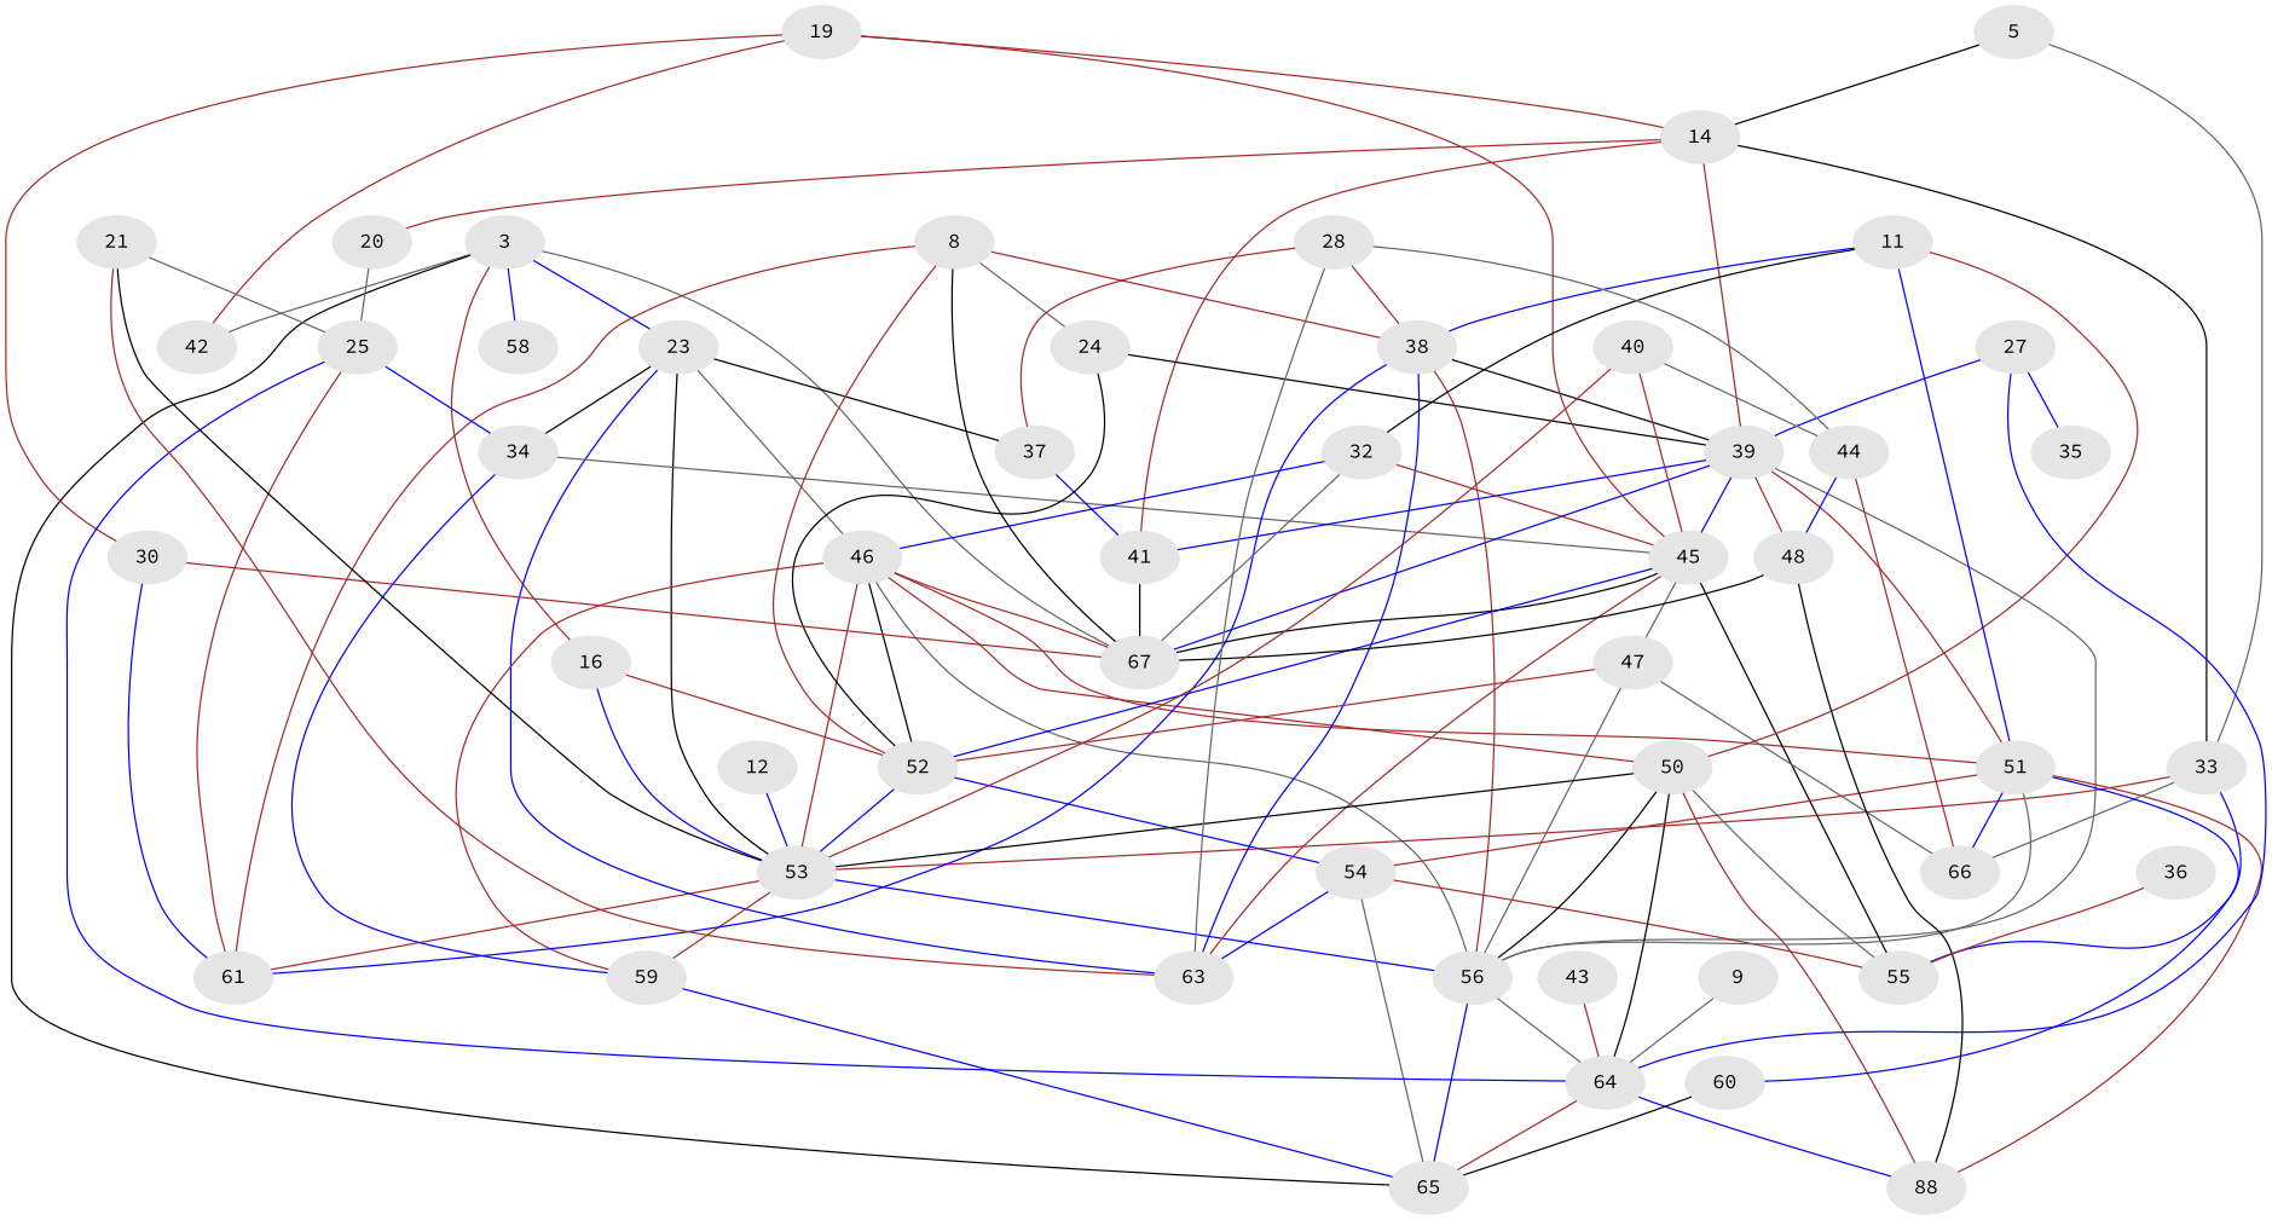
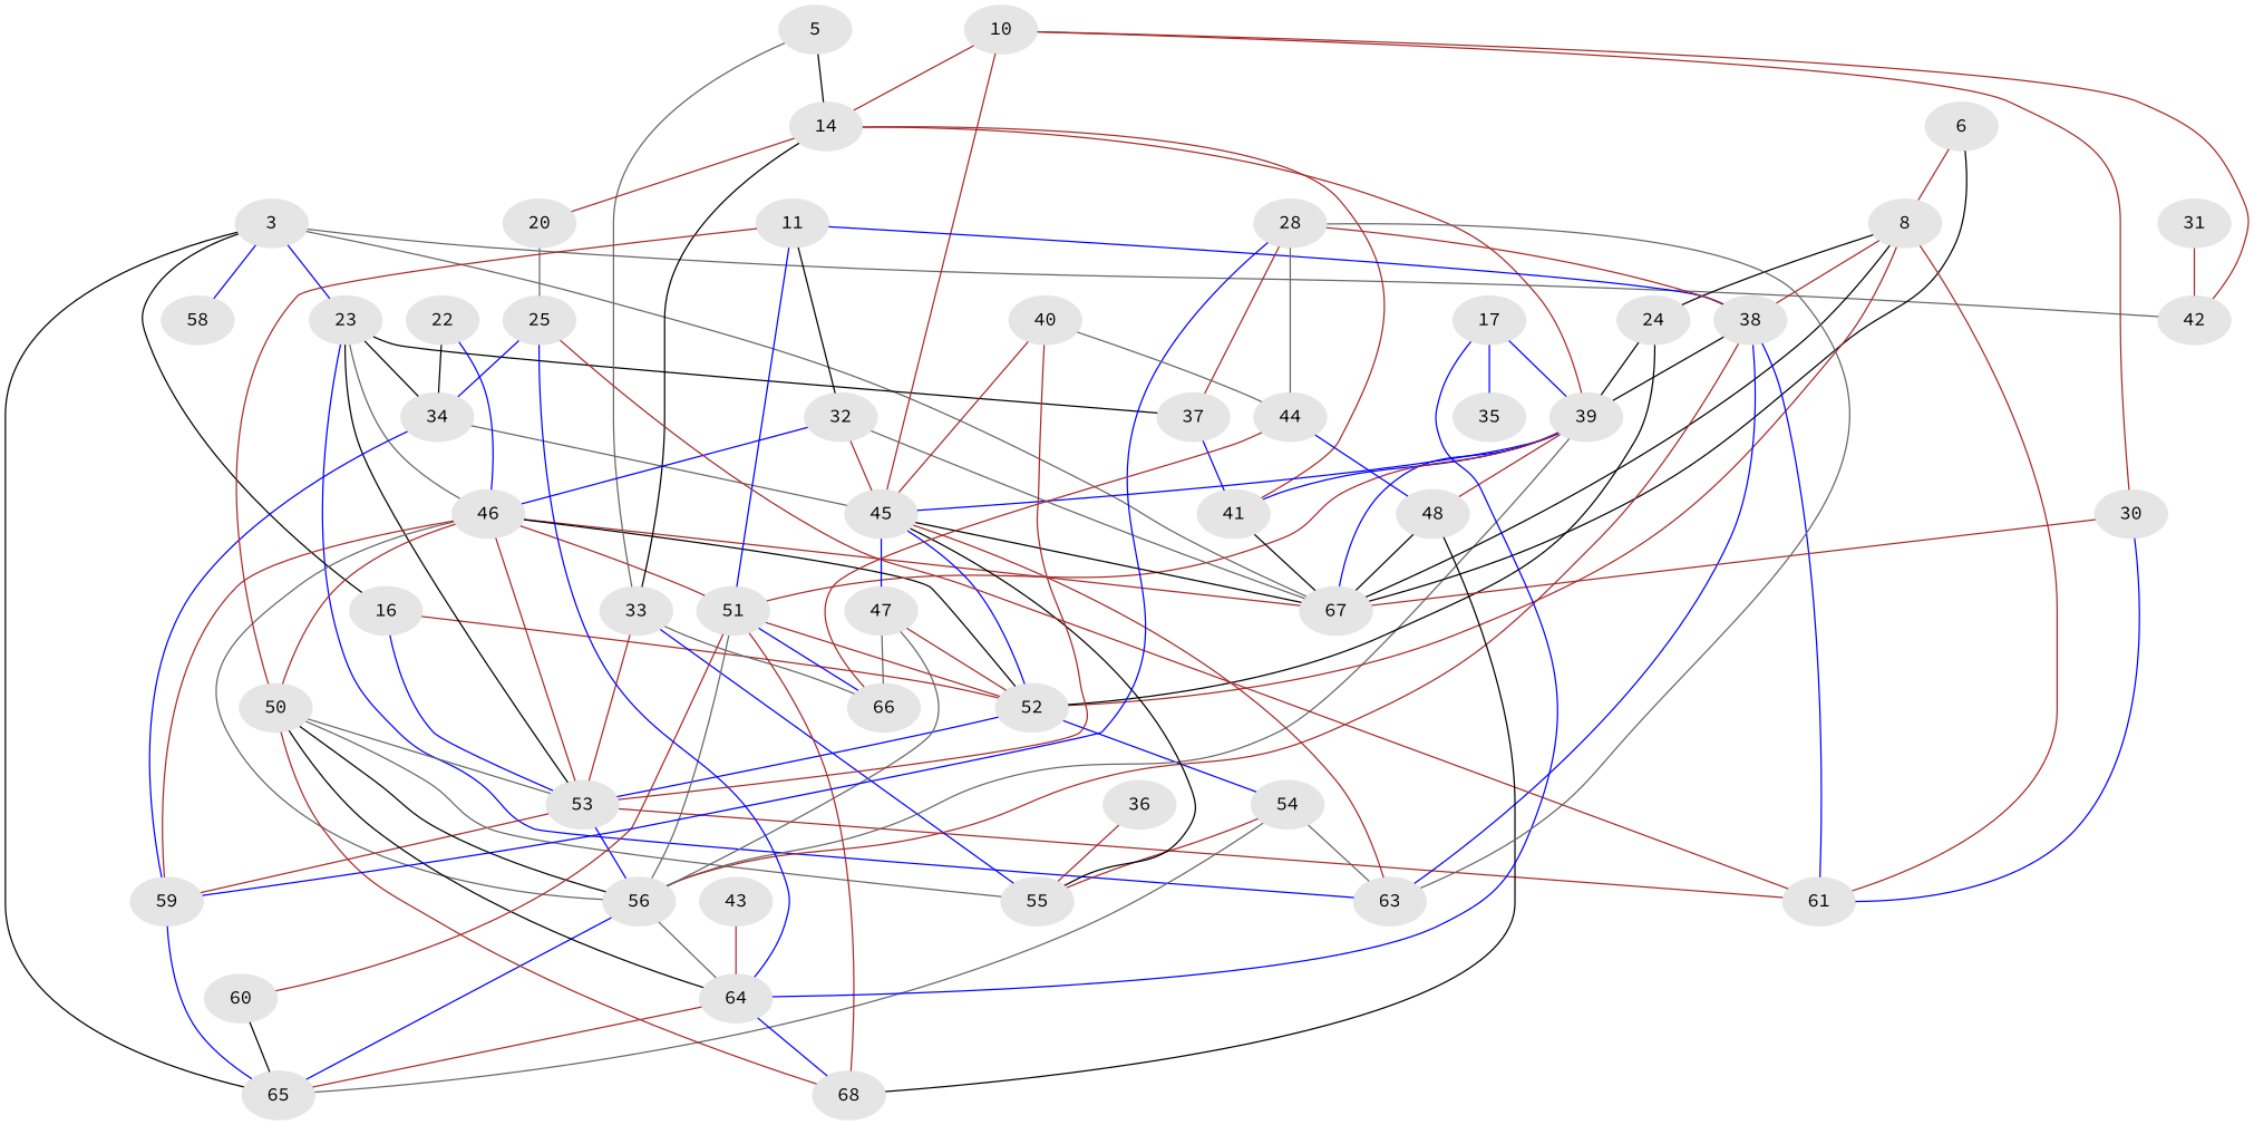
  graph {
    fontname="Source Code Pro"
    node [color=gray90 fontname="Source Code Pro" style=filled]
    edge [color=brown fontname="Source Code Pro" weight=1.0]
    3
    16
    23
    42
    58
    65
    67
    52
    53
    63
    34
    46
    37
    5
    14
    33
    20
    39
    41
    55
    66
+   6
    8
    n24 [label=24]
    38
    61
    56
    54
-   9
    64
-   68 [label=88]
-   10 [label=19]
+   68
+   10
    30
    45
    47
    11
    32
    50
    51
    60
-   12
    59
    25
    48
-   17 [label=27]
+   17
    35
-   21
+   22
    28
    44
+   31
    36
    40
    43
-   3 -- 16
+   3 -- 16 [color=black]
    3 -- 23 [color=blue]
    3 -- 42 [color=gray40]
    3 -- 58 [color=blue]
    3 -- 65 [color=black]
    3 -- 67 [color=gray40]
    16 -- 52
    16 -- 53 [color=blue]
    23 -- 53 [color=black]
    23 -- 63 [color=blue]
    23 -- 34 [color=black]
    23 -- 46 [color=gray40]
    23 -- 37 [color=black]
    52 -- 53 [color=blue]
    52 -- 54 [color=blue]
    53 -- 61
    53 -- 56 [color=blue]
    53 -- 59
    34 -- 45 [color=gray40]
    34 -- 59 [color=blue]
    46 -- 67
    46 -- 52 [color=black]
    46 -- 53
    46 -- 56 [color=gray40]
    46 -- 50
    46 -- 51
    46 -- 59
    37 -- 41 [color=blue]
    5 -- 14 [color=black]
    5 -- 33 [color=gray40]
    14 -- 33 [color=black]
    14 -- 20
    14 -- 39
    14 -- 41
    33 -- 53
    33 -- 55 [color=blue]
    33 -- 66 [color=gray40]
    20 -- 25 [color=gray40]
    39 -- 67 [color=blue]
    39 -- 41 [color=blue]
    39 -- 56 [color=gray40]
    39 -- 45 [color=blue]
    39 -- 51
    39 -- 48
    41 -- 67 [color=black]
+   6 -- 67 [color=black]
+   6 -- 8
    8 -- 67 [color=black]
    8 -- 52
-   8 -- n24 [color=gray40]
+   8 -- n24 [color=black]
    8 -- 38
    8 -- 61
    n24 -- 52 [color=black]
    n24 -- 39 [color=black]
    38 -- 63 [color=blue]
    38 -- 39 [color=black]
    38 -- 61 [color=blue]
    38 -- 56
    56 -- 65 [color=blue]
    56 -- 64 [color=gray40]
    54 -- 65 [color=gray40]
-   54 -- 63 [color=blue]
+   54 -- 63 [color=gray40]
    54 -- 55
-   9 -- 64 [color=gray40]
    64 -- 65
    64 -- 68 [color=blue]
    10 -- 42
    10 -- 14
    10 -- 30
    10 -- 45
    30 -- 67
    30 -- 61 [color=blue]
    45 -- 67 [color=black]
    45 -- 52 [color=blue]
    45 -- 63
    45 -- 55 [color=black]
-   45 -- 47 [color=gray40]
+   45 -- 47 [color=blue]
    47 -- 52
    47 -- 66 [color=gray40]
    47 -- 56 [color=gray40]
    11 -- 38 [color=blue]
    11 -- 32 [color=black]
    11 -- 50
    11 -- 51 [color=blue]
    32 -- 67 [color=gray40]
    32 -- 46 [color=blue]
    32 -- 45
-   50 -- 53 [color=black]
+   50 -- 53 [color=gray40]
    50 -- 55 [color=gray40 weight=2.0]
    50 -- 56 [color=black]
    50 -- 64 [color=black]
    50 -- 68
-   51 -- 54 [weight=2.0]
+   51 -- 52 [weight=2.0]
    51 -- 66 [color=blue]
    51 -- 56 [color=gray40 weight=3.0]
    51 -- 68
-   51 -- 60 [color=blue]
+   51 -- 60
    60 -- 65 [color=black]
-   12 -- 53 [color=blue]
    59 -- 65 [color=blue]
    25 -- 34 [color=blue]
    25 -- 61
    25 -- 64 [color=blue]
    48 -- 67 [color=black]
    48 -- 68 [color=black]
    17 -- 39 [color=blue]
    17 -- 64 [color=blue]
    17 -- 35 [color=blue]
-   21 -- 53 [color=black]
-   21 -- 63
-   21 -- 25 [color=gray40]
+   22 -- 34 [color=black]
+   22 -- 46 [color=blue]
    28 -- 63 [color=gray40]
    28 -- 37
    28 -- 38
+   28 -- 59 [color=blue]
    28 -- 44 [color=gray40]
    44 -- 66
    44 -- 48 [color=blue]
+   31 -- 42
    36 -- 55
    40 -- 53
    40 -- 45
    40 -- 44 [color=gray40]
    43 -- 64
  }
